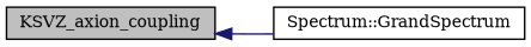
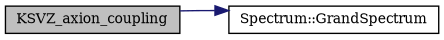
  digraph {
    rankdir=LR
    fontname="DejaVu Serif"
    node [color=black fontname="DejaVu Serif" fontsize=10 shape=record style=filled]
    n1 [fillcolor=grey75 fontcolor=black height=0.2 label=KSVZ_axion_coupling width=0.4]
    n2 [fillcolor=white height=0.2 label="Spectrum::GrandSpectrum" width=0.4]
-   n1 -> n2 [color=midnightblue dir=back fontname="DejaVu Serif" fontsize=10 labelfontname=Helvetica labelfontsize=10 style=solid]
+   n2 -> n1 [color=midnightblue dir=back fontname="DejaVu Serif" fontsize=10 labelfontname=Helvetica labelfontsize=10 style=solid]
  }
